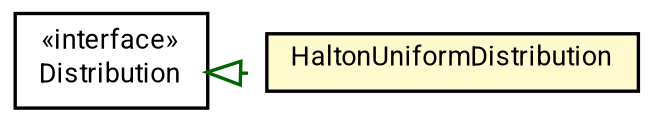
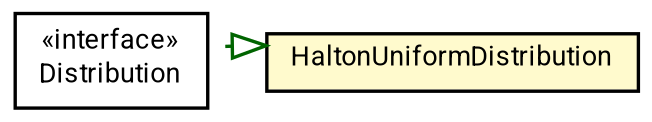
  digraph {
    nodesep=0.15
    rankdir=LR
    ranksep=0.25
    node [fontcolor=black fontname=Roboto fontsize=8 margin=0 shape=plaintext]
    n1 [height=0 label=<<table title="de.lmu.ifi.dbs.elki.math.statistics.distribution.Distribution" border="0" cellborder="1" cellspacing="0" cellpadding="2" href="Distribution.html" target="_parent"> 		<tr><td><table border="0" cellspacing="0" cellpadding="1"> 		<tr><td align="center" balign="center"> &#171;interface&#187; </td></tr> 		<tr><td align="center" balign="center"> <font face="Roboto">Distribution</font> </td></tr> 		</table></td></tr> 		</table>> width=0]
    n2 [height=0 label=<<table title="de.lmu.ifi.dbs.elki.math.statistics.distribution.HaltonUniformDistribution" border="0" cellborder="1" cellspacing="0" cellpadding="2" bgcolor="lemonChiffon" href="HaltonUniformDistribution.html" target="_parent"> 		<tr><td><table border="0" cellspacing="0" cellpadding="1"> 		<tr><td align="center" balign="center"> <font face="Roboto">HaltonUniformDistribution</font> </td></tr> 		</table></td></tr> 		</table>> width=0]
-   n1 -> n2 [arrowtail=empty color=darkgreen dir=back fontname=Roboto fontsize=7 labelfontname=Roboto labelfontsize=7 style=dotted weight=9]
+   n2 -> n1 [arrowtail=empty color=darkgreen dir=back fontname=Roboto fontsize=7 labelfontname=Roboto labelfontsize=7 style=dotted weight=9]
  }
